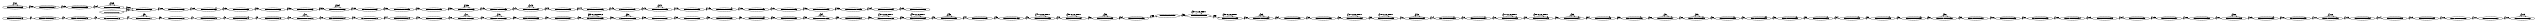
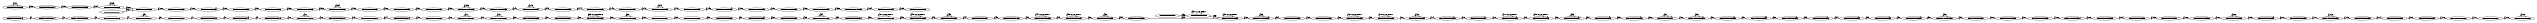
  digraph {
    rankdir=LR
    node [fontsize=20 penwidth=3 shape=oval style=rounded]
    edge [arrowsize=1 color=black fontsize=20 penwidth=3 style=bold]
    0000000000000073
    0000000000000074
    0000000000000075
    0000000000000076
    0000000000000077
    0000000000000078
    0000000000000079
    "000000000000007a"
    "000000000000007b"
    "000000000000007c"
    "000000000000007d"
    "000000000000007e"
    "000000000000007f"
    0000000000000080
    0000000000000081
    0000000000000082
    0000000000000083
    0000000000000084
    0000000000000085
    0000000000000086
    0000000000000087
    0000000000000088
    0000000000000089
    "000000000000008a"
    "000000000000008b"
    "000000000000008c"
    "000000000000008d"
    "000000000000008e"
    "000000000000008f"
    0000000000000090
    0000000000000091
    0000000000000092
    0000000000000093
    0000000000000094
    0000000000000095
    0000000000000096
    0000000000000097
    0000000000000098
    0000000000000099
    "000000000000009a"
    "000000000000009b"
    "000000000000009c"
    "000000000000009d"
    "000000000000009e"
    "000000000000009f"
    "00000000000000a0"
    n47 [label="03000000000000a1"]
    "00000000000000a2"
    "00000000000000a3"
    "00000000000000a4"
    "00000000000000a5"
    "00000000000000a6"
    "00000000000000a7"
    "00000000000000a8"
    "00000000000000a9"
    "00000000000000aa"
    "00000000000000ab"
    "00000000000000ac"
    "00000000000000ad"
    "00000000000000ae"
    "00000000000000af"
    "00000000000000b0"
    "00000000000000b1"
    "00000000000000b2"
    "00000000000000b3"
    "00000000000000b4"
    "00000000000000b5"
    "00000000000000b6"
    "00000000000000b7"
    "00000000000000b8"
    "00000000000000b9"
    "00000000000000ba"
    "00000000000000bb"
    "00000000000000bc"
    "00000000000000bd"
    "00000000000000be"
    "00000000000000bf"
    "00000000000000c0"
    "00000000000000c1"
    "00000000000000c2"
    "00000000000000c3"
    "00000000000000c4"
    "00000000000000c5"
    "00000000000000c6"
    "00000000000000c8"
    "00000000000000c7"
    "00000000000000c9"
    "00000000000000ca"
    "00000000000000cb"
    "00000000000000cc"
    "00000000000000cd"
    "00000000000000ce"
    "00000000000000cf"
    "00000000000000d0"
    "00000000000000d1"
    "00000000000000d2"
    "00000000000000d3"
    "00000000000000d4"
    "00000000000000d5"
    "00000000000000d6"
    "00000000000000d7"
    "00000000000000d8"
    "00000000000000d9"
    "00000000000000da"
    "00000000000000db"
    "00000000000000dc"
    "00000000000000dd"
    "00000000000000de"
    "00000000000000df"
    "00000000000000e0"
    0000000000000073 -> 0000000000000074 [label="@1"]
    0000000000000074 -> 0000000000000075 [label="@2"]
    0000000000000075 -> 0000000000000076 [label="@3"]
    0000000000000076 -> 0000000000000077 [label="@4"]
    0000000000000077 -> 0000000000000077 [label="@5"]
    0000000000000077 -> 0000000000000078 [label="@6"]
    0000000000000078 -> 0000000000000079 [label="@7"]
    0000000000000079 -> "000000000000007a" [label="@8"]
    "000000000000007a" -> "000000000000007b" [label="@9"]
    "000000000000007b" -> "000000000000007c" [label="@10"]
    "000000000000007c" -> "000000000000007c" [label="@11"]
    "000000000000007c" -> "000000000000007d" [label="@12"]
    "000000000000007d" -> "000000000000007e" [label="@13"]
    "000000000000007e" -> "000000000000007f" [label="@14"]
    "000000000000007f" -> 0000000000000080 [label="@15"]
    0000000000000080 -> 0000000000000081 [label="@16"]
    0000000000000081 -> 0000000000000081 [label="@17"]
    0000000000000081 -> 0000000000000082 [label="@18"]
    0000000000000082 -> 0000000000000082 [label="@19"]
    0000000000000082 -> 0000000000000083 [label="@20"]
    0000000000000083 -> 0000000000000084 [label="@21"]
    0000000000000084 -> 0000000000000085 [label="@22"]
    0000000000000085 -> 0000000000000085 [label="@23 + 1*n, n=0..2"]
    0000000000000085 -> 0000000000000086 [label="@26"]
    0000000000000086 -> 0000000000000086 [label="@27"]
    0000000000000086 -> 0000000000000087 [label="@28"]
    0000000000000087 -> 0000000000000088 [label="@29"]
    0000000000000088 -> 0000000000000089 [label="@30"]
    0000000000000089 -> "000000000000008a" [label="@31"]
    "000000000000008a" -> "000000000000008b" [label="@32"]
    "000000000000008b" -> "000000000000008c" [label="@33"]
    "000000000000008c" -> "000000000000008c" [label="@34"]
    "000000000000008c" -> "000000000000008d" [label="@35"]
    "000000000000008d" -> "000000000000008e" [label="@36"]
    "000000000000008e" -> "000000000000008e" [label="@37 + 1*n, n=0..1"]
    "000000000000008e" -> "000000000000008f" [label="@39"]
    "000000000000008f" -> "000000000000008f" [label="@40 + 1*n, n=0..1"]
    "000000000000008f" -> 0000000000000090 [label="@42"]
    0000000000000090 -> 0000000000000090 [label="@43"]
    0000000000000090 -> 0000000000000091 [label="@44"]
    0000000000000091 -> 0000000000000092 [label="@45"]
    0000000000000092 -> 0000000000000093 [label="@46"]
    0000000000000093 -> 0000000000000093 [label="@47 + 1*n, n=0..1"]
    0000000000000093 -> 0000000000000094 [label="@49"]
    0000000000000094 -> 0000000000000094 [label="@50 + 1*n, n=0..1"]
    0000000000000094 -> 0000000000000095 [label="@52"]
    0000000000000095 -> 0000000000000095 [label="@53"]
    0000000000000095 -> 0000000000000096 [label="@54"]
-   0000000000000096 -> 0000000000000097 [label="@55"]
+   0000000000000096 -> 0000000000000099 [label="@55"]
    0000000000000097 -> 0000000000000098 [label="@56"]
    0000000000000098 -> 0000000000000098 [label="@57 + 1*n, n=0..1"]
    0000000000000098 -> 0000000000000099 [label="@59"]
    0000000000000099 -> 0000000000000099 [label="@60 + 1*n, n=0..1"]
    0000000000000099 -> "000000000000009a" [label="@62"]
    "000000000000009a" -> "000000000000009a" [label="@63"]
    "000000000000009a" -> "000000000000009b" [label="@64"]
    "000000000000009b" -> "000000000000009c" [label="@65"]
    "000000000000009c" -> "000000000000009d" [label="@66"]
    "000000000000009d" -> "000000000000009d" [label="@67 + 1*n, n=0..1"]
    "000000000000009d" -> "000000000000009e" [label="@69"]
    "000000000000009e" -> "000000000000009e" [label="@70 + 1*n, n=0..1"]
    "000000000000009e" -> "000000000000009f" [label="@72"]
    "000000000000009f" -> "000000000000009f" [label="@73"]
    "000000000000009f" -> "00000000000000a0" [label="@74"]
    "00000000000000a0" -> n47 [label="@75"]
    n47 -> "00000000000000a2" [label="@76"]
    "00000000000000a2" -> "00000000000000a2" [label="@77 + 1*n, n=0..1"]
    "00000000000000a2" -> "00000000000000a3" [label="@79"]
    "00000000000000a3" -> "00000000000000a3" [label="@80 + 1*n, n=0..1"]
    "00000000000000a3" -> "00000000000000a4" [label="@82"]
    "00000000000000a4" -> "00000000000000a4" [label="@83"]
    "00000000000000a4" -> "00000000000000a5" [label="@84"]
    "00000000000000a5" -> "00000000000000a6" [label="@85"]
    "00000000000000a6" -> "00000000000000a7" [label="@86"]
    "00000000000000a7" -> "00000000000000a7" [label="@87"]
    "00000000000000a7" -> "00000000000000a8" [label="@88"]
    "00000000000000a8" -> "00000000000000a8" [label="@89"]
    "00000000000000a8" -> "00000000000000a9" [label="@90"]
    "00000000000000a9" -> "00000000000000aa" [label="@91"]
    "00000000000000aa" -> "00000000000000ab" [label="@92"]
    "00000000000000ab" -> "00000000000000ac" [label="@93"]
    "00000000000000ac" -> "00000000000000ad" [label="@94"]
    "00000000000000ad" -> "00000000000000ae" [label="@95"]
    "00000000000000ae" -> "00000000000000af" [label="@96"]
    "00000000000000af" -> "00000000000000b0" [label="@97"]
    "00000000000000b0" -> "00000000000000b0" [label="@98"]
    "00000000000000b0" -> "00000000000000b1" [label="@99"]
    "00000000000000b1" -> "00000000000000b2" [label="@100"]
    "00000000000000b2" -> "00000000000000b3" [label="@101"]
    "00000000000000b3" -> "00000000000000b4" [label="@102"]
    "00000000000000b4" -> "00000000000000b5" [label="@103"]
    "00000000000000b5" -> "00000000000000b6" [label="@104"]
    "00000000000000b6" -> "00000000000000b7" [label="@105"]
    "00000000000000b7" -> "00000000000000b8" [label="@106"]
    "00000000000000b8" -> "00000000000000b9" [label="@107"]
    "00000000000000b9" -> "00000000000000b9" [label="@108"]
    "00000000000000b9" -> "00000000000000ba" [label="@109"]
    "00000000000000ba" -> "00000000000000bb" [label="@110"]
    "00000000000000bb" -> "00000000000000bc" [label="@111"]
    "00000000000000bc" -> "00000000000000bc" [label="@112"]
    "00000000000000bc" -> "00000000000000bd" [label="@113"]
    "00000000000000bd" -> "00000000000000be" [label="@114"]
    "00000000000000be" -> "00000000000000bf" [label="@115"]
    "00000000000000bf" -> "00000000000000c0" [label="@116"]
    "00000000000000c0" -> "00000000000000c1" [label="@117"]
    "00000000000000c1" -> "00000000000000c2" [label="@118"]
    "00000000000000c2" -> "00000000000000c2" [label="@119"]
    "00000000000000c3" -> "00000000000000c3" [label="@121"]
    "00000000000000c3" -> "00000000000000c4" [label="@122"]
    "00000000000000c4" -> "00000000000000c5" [label="@123"]
    "00000000000000c5" -> "00000000000000c6" [label="@124"]
    "00000000000000c6" -> "00000000000000c6" [label="@125"]
    "00000000000000c6" -> "00000000000000c8" [label="@126"]
    "00000000000000c8" -> "00000000000000c9" [label="@128"]
    "00000000000000c7" -> "00000000000000c8" [label="@127"]
    "00000000000000c9" -> "00000000000000ca" [label="@129"]
    "00000000000000ca" -> "00000000000000cb" [label="@130"]
    "00000000000000cb" -> "00000000000000cc" [label="@131"]
    "00000000000000cc" -> "00000000000000cd" [label="@132"]
    "00000000000000cd" -> "00000000000000ce" [label="@133"]
    "00000000000000ce" -> "00000000000000ce" [label="@134"]
    "00000000000000ce" -> "00000000000000cf" [label="@135"]
    "00000000000000cf" -> "00000000000000d0" [label="@136"]
    "00000000000000d0" -> "00000000000000d1" [label="@137"]
    "00000000000000d1" -> "00000000000000d2" [label="@138"]
    "00000000000000d2" -> "00000000000000d2" [label="@139"]
    "00000000000000d2" -> "00000000000000d3" [label="@140"]
    "00000000000000d3" -> "00000000000000d4" [label="@141"]
    "00000000000000d4" -> "00000000000000d4" [label="@142"]
    "00000000000000d4" -> "00000000000000d5" [label="@143"]
    "00000000000000d5" -> "00000000000000d6" [label="@144"]
    "00000000000000d6" -> "00000000000000d7" [label="@145"]
    "00000000000000d7" -> "00000000000000d8" [label="@146"]
    "00000000000000d8" -> "00000000000000d8" [label="@147"]
    "00000000000000d8" -> "00000000000000d9" [label="@148"]
    "00000000000000d9" -> "00000000000000da" [label="@149"]
    "00000000000000da" -> "00000000000000db" [label="@150"]
    "00000000000000db" -> "00000000000000dc" [label="@151"]
    "00000000000000dc" -> "00000000000000dd" [label="@152"]
    "00000000000000dd" -> "00000000000000de" [label="@153"]
    "00000000000000de" -> "00000000000000df" [label="@154"]
    "00000000000000df" -> "00000000000000e0" [label="@155"]
  }
